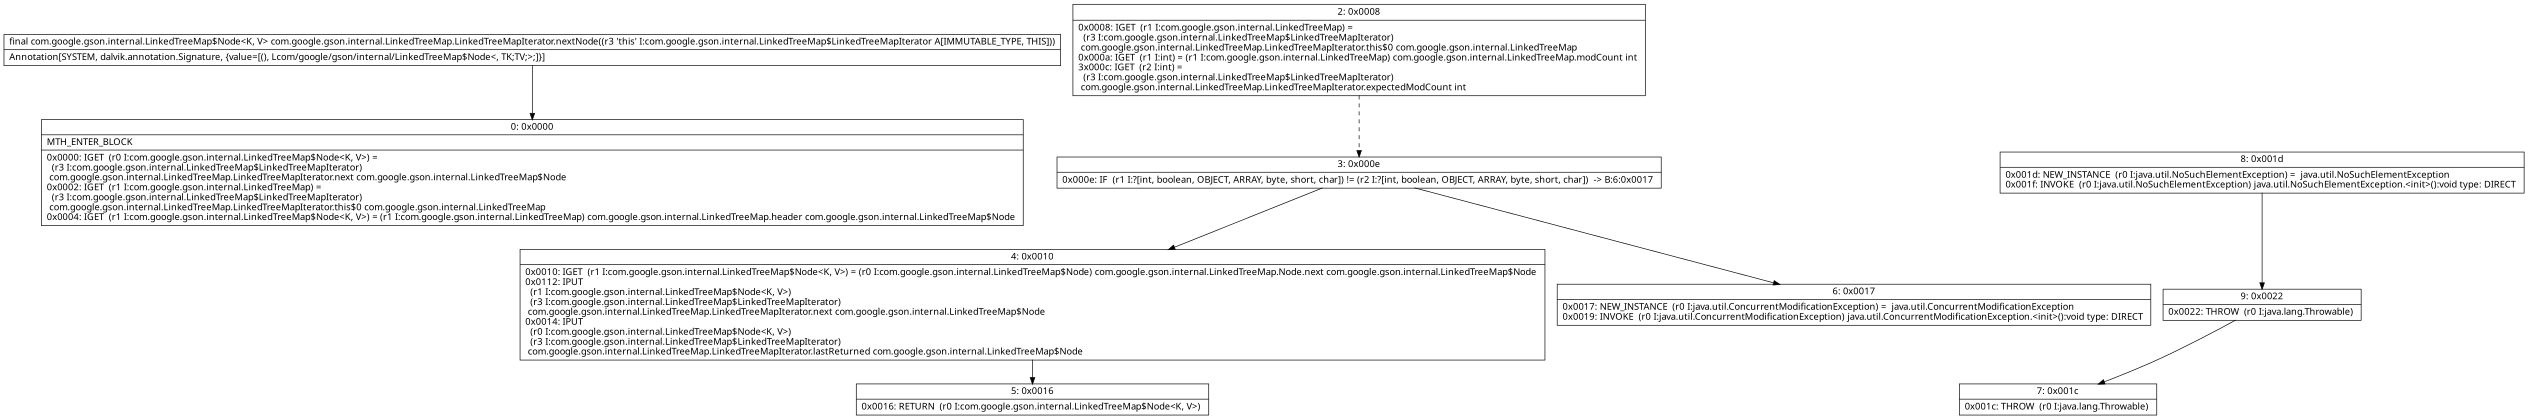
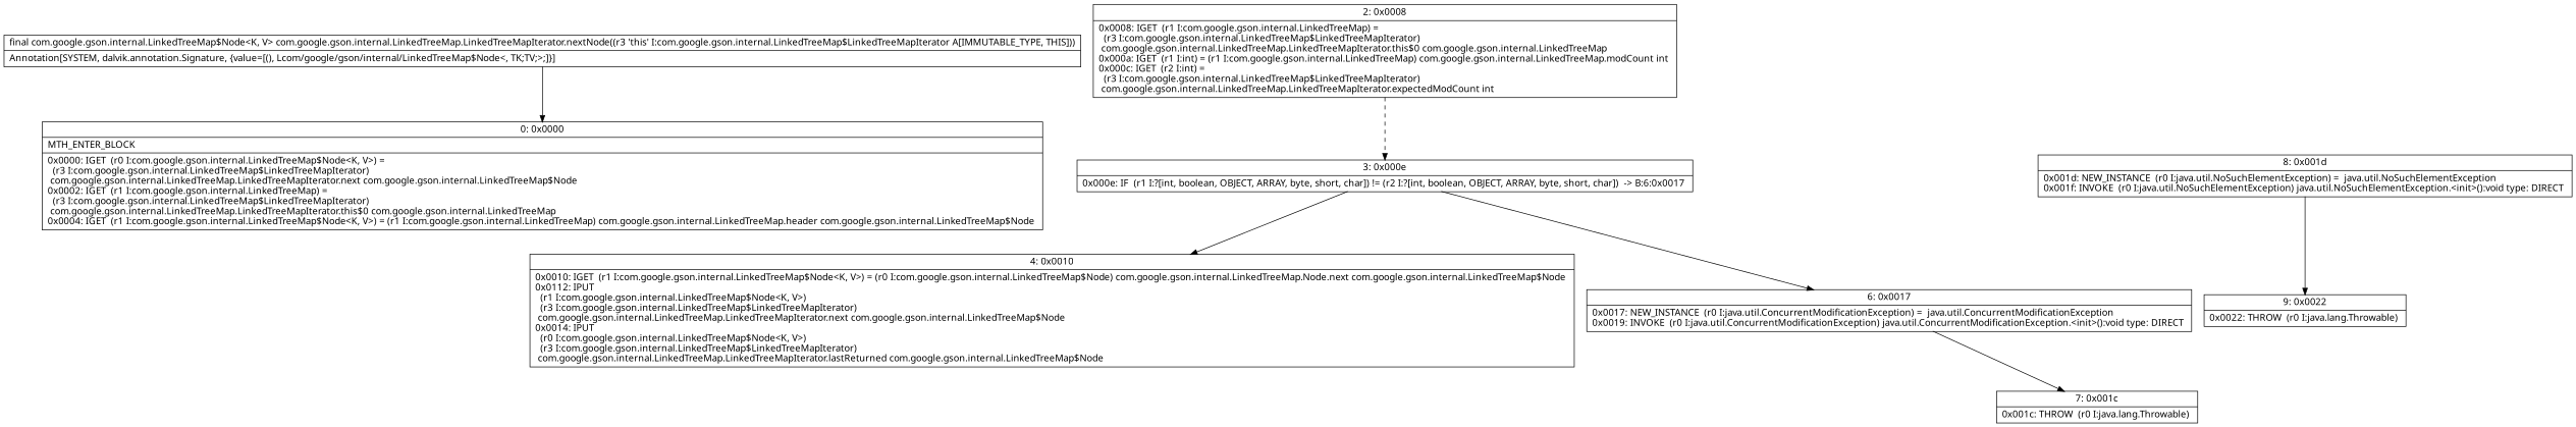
  digraph {
    fontname="Noto Sans"
    node [fontname="Noto Sans" shape=record]
    edge [fontname="Noto Sans"]
    n1 [label="{0\:\ 0x0000|MTH_ENTER_BLOCK\l|0x0000: IGET  (r0 I:com.google.gson.internal.LinkedTreeMap$Node\<K, V\>) = \l  (r3 I:com.google.gson.internal.LinkedTreeMap$LinkedTreeMapIterator)\l com.google.gson.internal.LinkedTreeMap.LinkedTreeMapIterator.next com.google.gson.internal.LinkedTreeMap$Node \l0x0002: IGET  (r1 I:com.google.gson.internal.LinkedTreeMap) = \l  (r3 I:com.google.gson.internal.LinkedTreeMap$LinkedTreeMapIterator)\l com.google.gson.internal.LinkedTreeMap.LinkedTreeMapIterator.this$0 com.google.gson.internal.LinkedTreeMap \l0x0004: IGET  (r1 I:com.google.gson.internal.LinkedTreeMap$Node\<K, V\>) = (r1 I:com.google.gson.internal.LinkedTreeMap) com.google.gson.internal.LinkedTreeMap.header com.google.gson.internal.LinkedTreeMap$Node \l}"]
-   n2 [label="{2\:\ 0x0008|0x0008: IGET  (r1 I:com.google.gson.internal.LinkedTreeMap) = \l  (r3 I:com.google.gson.internal.LinkedTreeMap$LinkedTreeMapIterator)\l com.google.gson.internal.LinkedTreeMap.LinkedTreeMapIterator.this$0 com.google.gson.internal.LinkedTreeMap \l0x000a: IGET  (r1 I:int) = (r1 I:com.google.gson.internal.LinkedTreeMap) com.google.gson.internal.LinkedTreeMap.modCount int \l3x000c: IGET  (r2 I:int) = \l  (r3 I:com.google.gson.internal.LinkedTreeMap$LinkedTreeMapIterator)\l com.google.gson.internal.LinkedTreeMap.LinkedTreeMapIterator.expectedModCount int \l}"]
+   n2 [label="{2\:\ 0x0008|0x0008: IGET  (r1 I:com.google.gson.internal.LinkedTreeMap) = \l  (r3 I:com.google.gson.internal.LinkedTreeMap$LinkedTreeMapIterator)\l com.google.gson.internal.LinkedTreeMap.LinkedTreeMapIterator.this$0 com.google.gson.internal.LinkedTreeMap \l0x000a: IGET  (r1 I:int) = (r1 I:com.google.gson.internal.LinkedTreeMap) com.google.gson.internal.LinkedTreeMap.modCount int \l0x000c: IGET  (r2 I:int) = \l  (r3 I:com.google.gson.internal.LinkedTreeMap$LinkedTreeMapIterator)\l com.google.gson.internal.LinkedTreeMap.LinkedTreeMapIterator.expectedModCount int \l}"]
    n3 [label="{3\:\ 0x000e|0x000e: IF  (r1 I:?[int, boolean, OBJECT, ARRAY, byte, short, char]) != (r2 I:?[int, boolean, OBJECT, ARRAY, byte, short, char])  \-\> B:6:0x0017 \l}"]
    n4 [label="{8\:\ 0x001d|0x001d: NEW_INSTANCE  (r0 I:java.util.NoSuchElementException) =  java.util.NoSuchElementException \l0x001f: INVOKE  (r0 I:java.util.NoSuchElementException) java.util.NoSuchElementException.\<init\>():void type: DIRECT \l}"]
    n5 [label="{9\:\ 0x0022|0x0022: THROW  (r0 I:java.lang.Throwable) \l}"]
    n6 [label="{4\:\ 0x0010|0x0010: IGET  (r1 I:com.google.gson.internal.LinkedTreeMap$Node\<K, V\>) = (r0 I:com.google.gson.internal.LinkedTreeMap$Node) com.google.gson.internal.LinkedTreeMap.Node.next com.google.gson.internal.LinkedTreeMap$Node \l0x0112: IPUT  \l  (r1 I:com.google.gson.internal.LinkedTreeMap$Node\<K, V\>)\l  (r3 I:com.google.gson.internal.LinkedTreeMap$LinkedTreeMapIterator)\l com.google.gson.internal.LinkedTreeMap.LinkedTreeMapIterator.next com.google.gson.internal.LinkedTreeMap$Node \l0x0014: IPUT  \l  (r0 I:com.google.gson.internal.LinkedTreeMap$Node\<K, V\>)\l  (r3 I:com.google.gson.internal.LinkedTreeMap$LinkedTreeMapIterator)\l com.google.gson.internal.LinkedTreeMap.LinkedTreeMapIterator.lastReturned com.google.gson.internal.LinkedTreeMap$Node \l}"]
    n7 [label="{6\:\ 0x0017|0x0017: NEW_INSTANCE  (r0 I:java.util.ConcurrentModificationException) =  java.util.ConcurrentModificationException \l0x0019: INVOKE  (r0 I:java.util.ConcurrentModificationException) java.util.ConcurrentModificationException.\<init\>():void type: DIRECT \l}"]
-   n8 [label="{5\:\ 0x0016|0x0016: RETURN  (r0 I:com.google.gson.internal.LinkedTreeMap$Node\<K, V\>) \l}"]
    n9 [label="{7\:\ 0x001c|0x001c: THROW  (r0 I:java.lang.Throwable) \l}"]
    n10 [label="{final com.google.gson.internal.LinkedTreeMap$Node\<K, V\> com.google.gson.internal.LinkedTreeMap.LinkedTreeMapIterator.nextNode((r3 'this' I:com.google.gson.internal.LinkedTreeMap$LinkedTreeMapIterator A[IMMUTABLE_TYPE, THIS]))  | Annotation[SYSTEM, dalvik.annotation.Signature, \{value=[(), Lcom\/google\/gson\/internal\/LinkedTreeMap$Node\<, TK;TV;\>;]\}]\l}"]
    n2 -> n3 [style=dashed]
    n3 -> n6 [style=solid]
    n3 -> n7
    n4 -> n5
-   n6 -> n8
-   n5 -> n9
+   n7 -> n9
    n10 -> n1
  }
